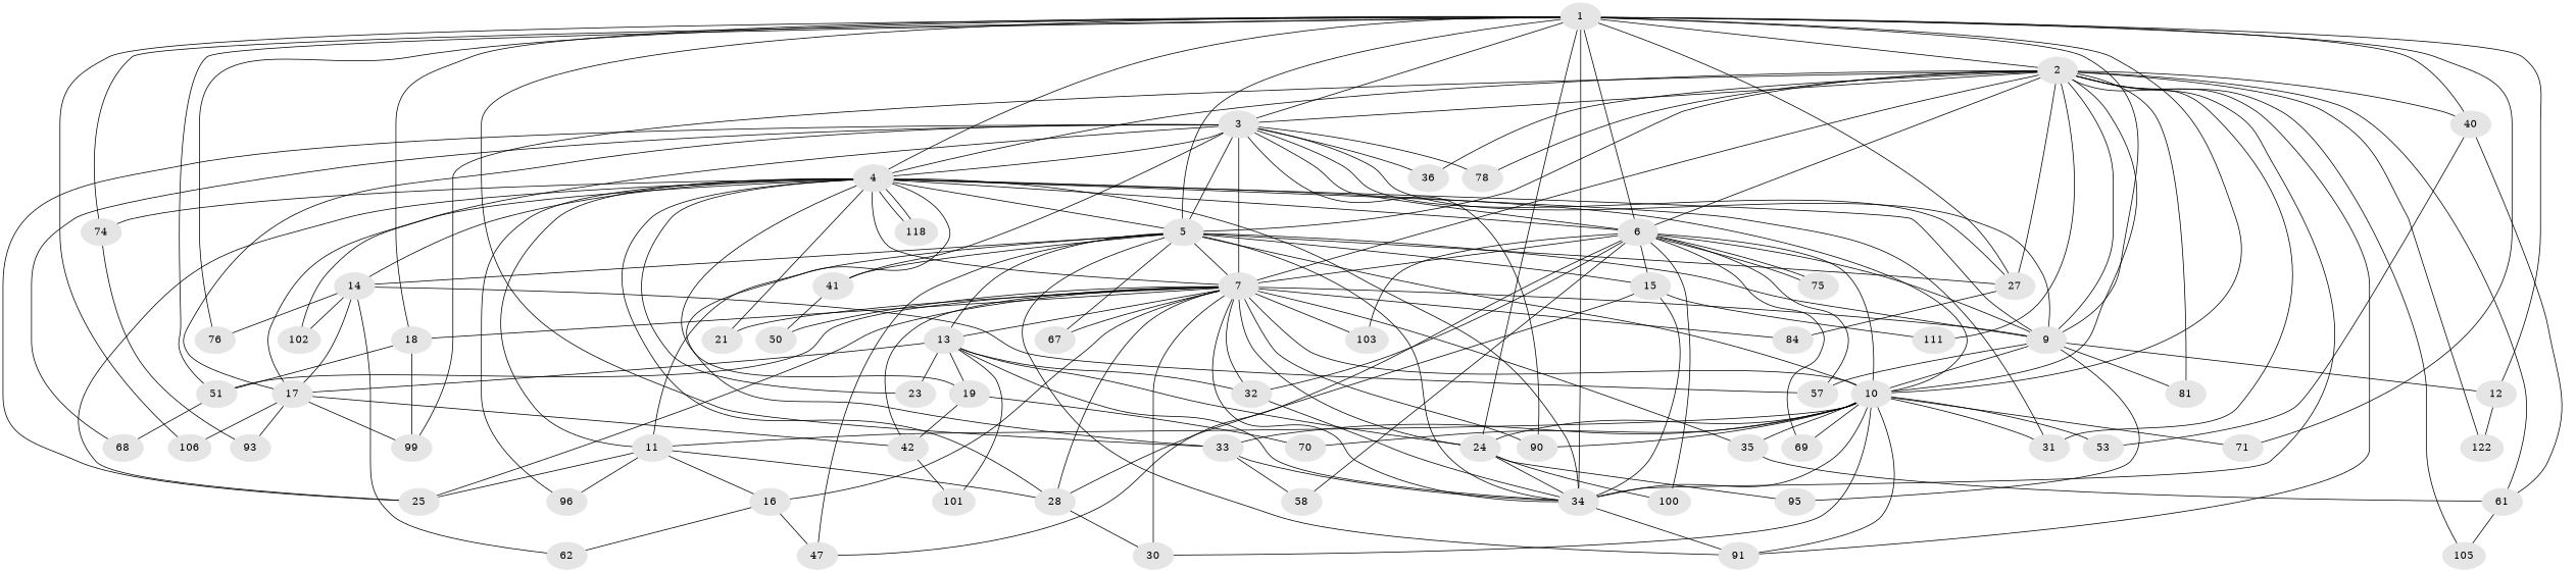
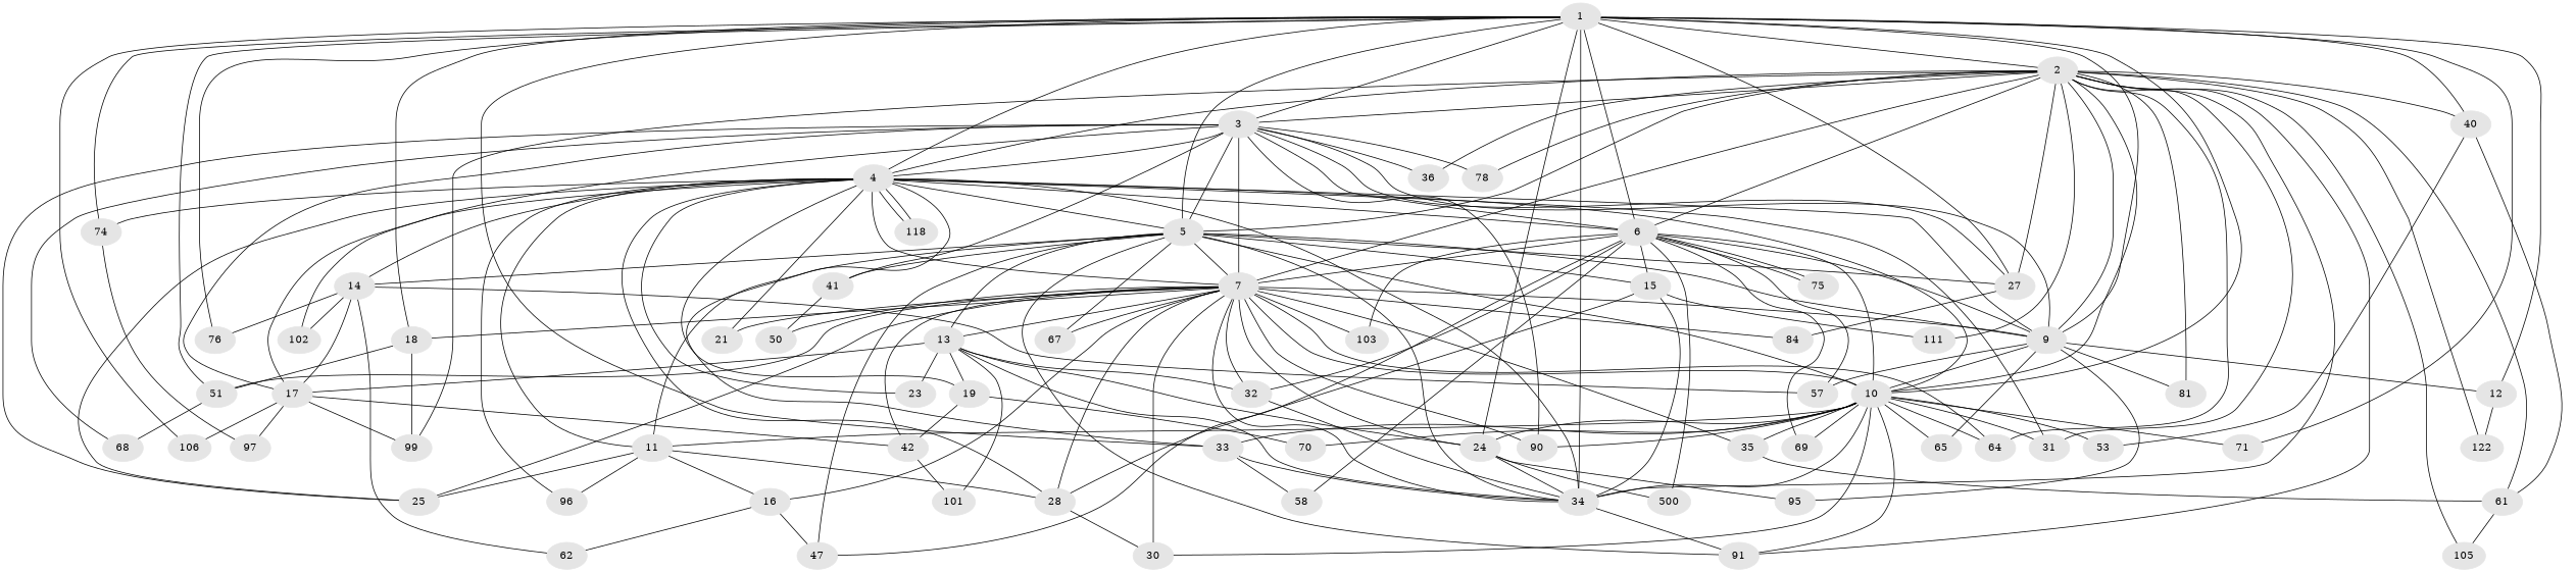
  graph {
    node [color=gray90 style=filled]
    1
    2
    3
    4 [super="+94"]
    5 [super="+104"]
    6
    9 [super="+37+131+56"]
    10 [super="+22+38+48+129"]
    12
    18 [super="+39"]
    24 [super="+59+79+93"]
    27 [super="+52"]
    33
    34 [super="+55+43+44"]
    40
    51 [super="+87"]
    71
    74
    76
    106
    7 [super="+85+45+113+128+133+92+8+29+20+86+60"]
    31 [super="+49"]
    36
    61
+   64
    78
    81
    91 [super="+138"]
    99 [super="+123"]
    105
    111
    122
    17 [super="+107+127"]
    25 [super="+26"]
    41
    68
    90
    102
    11
    14
    19
    21
    23
    28 [super="+72"]
    96
    118
    13 [super="+109+54"]
    15
    47 [super="+73"]
    67
    32 [super="+117+63"]
    57 [super="+115"]
    58
    69 [super="+80"]
    75
-   100
+   100 [label=500]
    103
    16
    30 [super="+98"]
    35 [super="+82"]
    42 [super="+66"]
    50
    84
+   65
    95
    53
    70
-   97 [label=93]
+   97
    62
    101
    1 -- 2
    1 -- 3
    1 -- 4
    1 -- 5
    1 -- 6
    1 -- 9 [weight=2]
    1 -- 10 [weight=2]
    1 -- 12
    1 -- 18 [weight=2]
    1 -- 24
    1 -- 27
    1 -- 33
    1 -- 34 [weight=2]
    1 -- 40
    1 -- 51
    1 -- 71
    1 -- 74
    1 -- 76
    1 -- 106
    2 -- 3
    2 -- 4
    2 -- 5
    2 -- 6
    2 -- 9
    2 -- 10
    2 -- 27
    2 -- 34
    2 -- 40
    2 -- 7 [weight=3]
    2 -- 31
    2 -- 36
    2 -- 61
+   2 -- 64
    2 -- 78
    2 -- 81
    2 -- 91
    2 -- 99
    2 -- 105
    2 -- 111
    2 -- 122
    3 -- 4
    3 -- 5
    3 -- 6
    3 -- 9
    3 -- 27
    3 -- 7 [weight=5]
    3 -- 36
    3 -- 78
    3 -- 17
    3 -- 25
    3 -- 41
    3 -- 68
    3 -- 90
    3 -- 102
    4 -- 5
    4 -- 6
    4 -- 9
    4 -- 10 [weight=2]
    4 -- 33
    4 -- 34
    4 -- 74
    4 -- 7 [weight=4]
    4 -- 31
    4 -- 17
    4 -- 25
    4 -- 11
    4 -- 14
    4 -- 19
    4 -- 21
    4 -- 23
    4 -- 28
    4 -- 96
    4 -- 118
    4 -- 118
    5 -- 9
    5 -- 10
    5 -- 27
    5 -- 34
    5 -- 7 [weight=3]
    5 -- 91
    5 -- 41
    5 -- 11
    5 -- 14
    5 -- 13 [weight=2]
    5 -- 15
    5 -- 47
    5 -- 67
    6 -- 9 [weight=2]
    6 -- 10
    6 -- 7 [weight=4]
    6 -- 15
    6 -- 47
    6 -- 32
    6 -- 57
    6 -- 58
    6 -- 69
    6 -- 75
    6 -- 75
    6 -- 100
    6 -- 103
    9 -- 10 [weight=2]
    9 -- 12
    9 -- 81
    9 -- 57
+   9 -- 65
    9 -- 95
    10 -- 24
    10 -- 33
    10 -- 34
    10 -- 71
    10 -- 31
+   10 -- 64
    10 -- 91
    10 -- 90
    10 -- 11
    10 -- 69 [weight=2]
    10 -- 30
    10 -- 35
+   10 -- 65
    10 -- 53
    10 -- 70
    12 -- 122
    18 -- 51
    18 -- 99
    24 -- 34
    24 -- 100
    24 -- 95
    27 -- 84
    33 -- 34
    33 -- 58
    34 -- 91
    40 -- 61
    40 -- 53
    51 -- 68
    74 -- 97
    7 -- 9 [weight=2]
    7 -- 10 [weight=7]
    7 -- 18
    7 -- 24 [weight=4]
    7 -- 34
    7 -- 51
+   7 -- 64
    7 -- 25
    7 -- 90
    7 -- 21
    7 -- 28
    7 -- 13 [weight=2]
    7 -- 67
    7 -- 32
    7 -- 103
    7 -- 16
    7 -- 30 [weight=2]
    7 -- 35
    7 -- 42
    7 -- 50
    7 -- 84
    61 -- 105
    17 -- 106
    17 -- 99
    17 -- 42
    17 -- 97
    41 -- 50
    11 -- 25
    11 -- 28
    11 -- 96
    11 -- 16
    14 -- 76
    14 -- 17
    14 -- 102
    14 -- 57
    14 -- 62
    19 -- 42
    19 -- 70
    28 -- 30
    13 -- 24
    13 -- 34
    13 -- 17
    13 -- 19
    13 -- 23
    13 -- 32
    13 -- 101
    15 -- 34
    15 -- 111
    15 -- 28
    32 -- 34
    16 -- 47
    16 -- 62
    35 -- 61
    42 -- 101
  }
